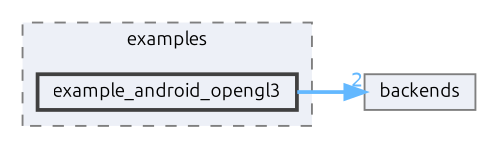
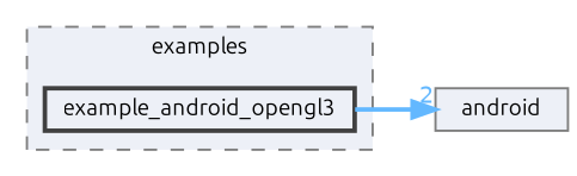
  digraph {
    compound=true
    rankdir=LR
    fontname=Ubuntu
    node [fillcolor="#edf0f7" fontname=Ubuntu fontsize=10 shape=box]
    n1 [color=grey25 height=0.2 label=example_android_opengl3 style="filled,bold" width=0.4]
-   n2 [color=grey50 height=0.2 label=backends style=filled width=0.4]
+   n2 [color=grey50 height=0.2 label=android style=filled width=0.4]
    subgraph cluster_1 {
      bgcolor="#edf0f7"
      fontsize=10
      label=examples
      pencolor=grey50
      style="filled,dashed"
      n1
    }
    n1 -> n2 [color=steelblue1 fontcolor=steelblue1 fontname=Ubuntu fontsize=10 headlabel=2 labeldistance=1.5 labelfontname=Helvetica labelfontsize=10 style=bold]
  }
